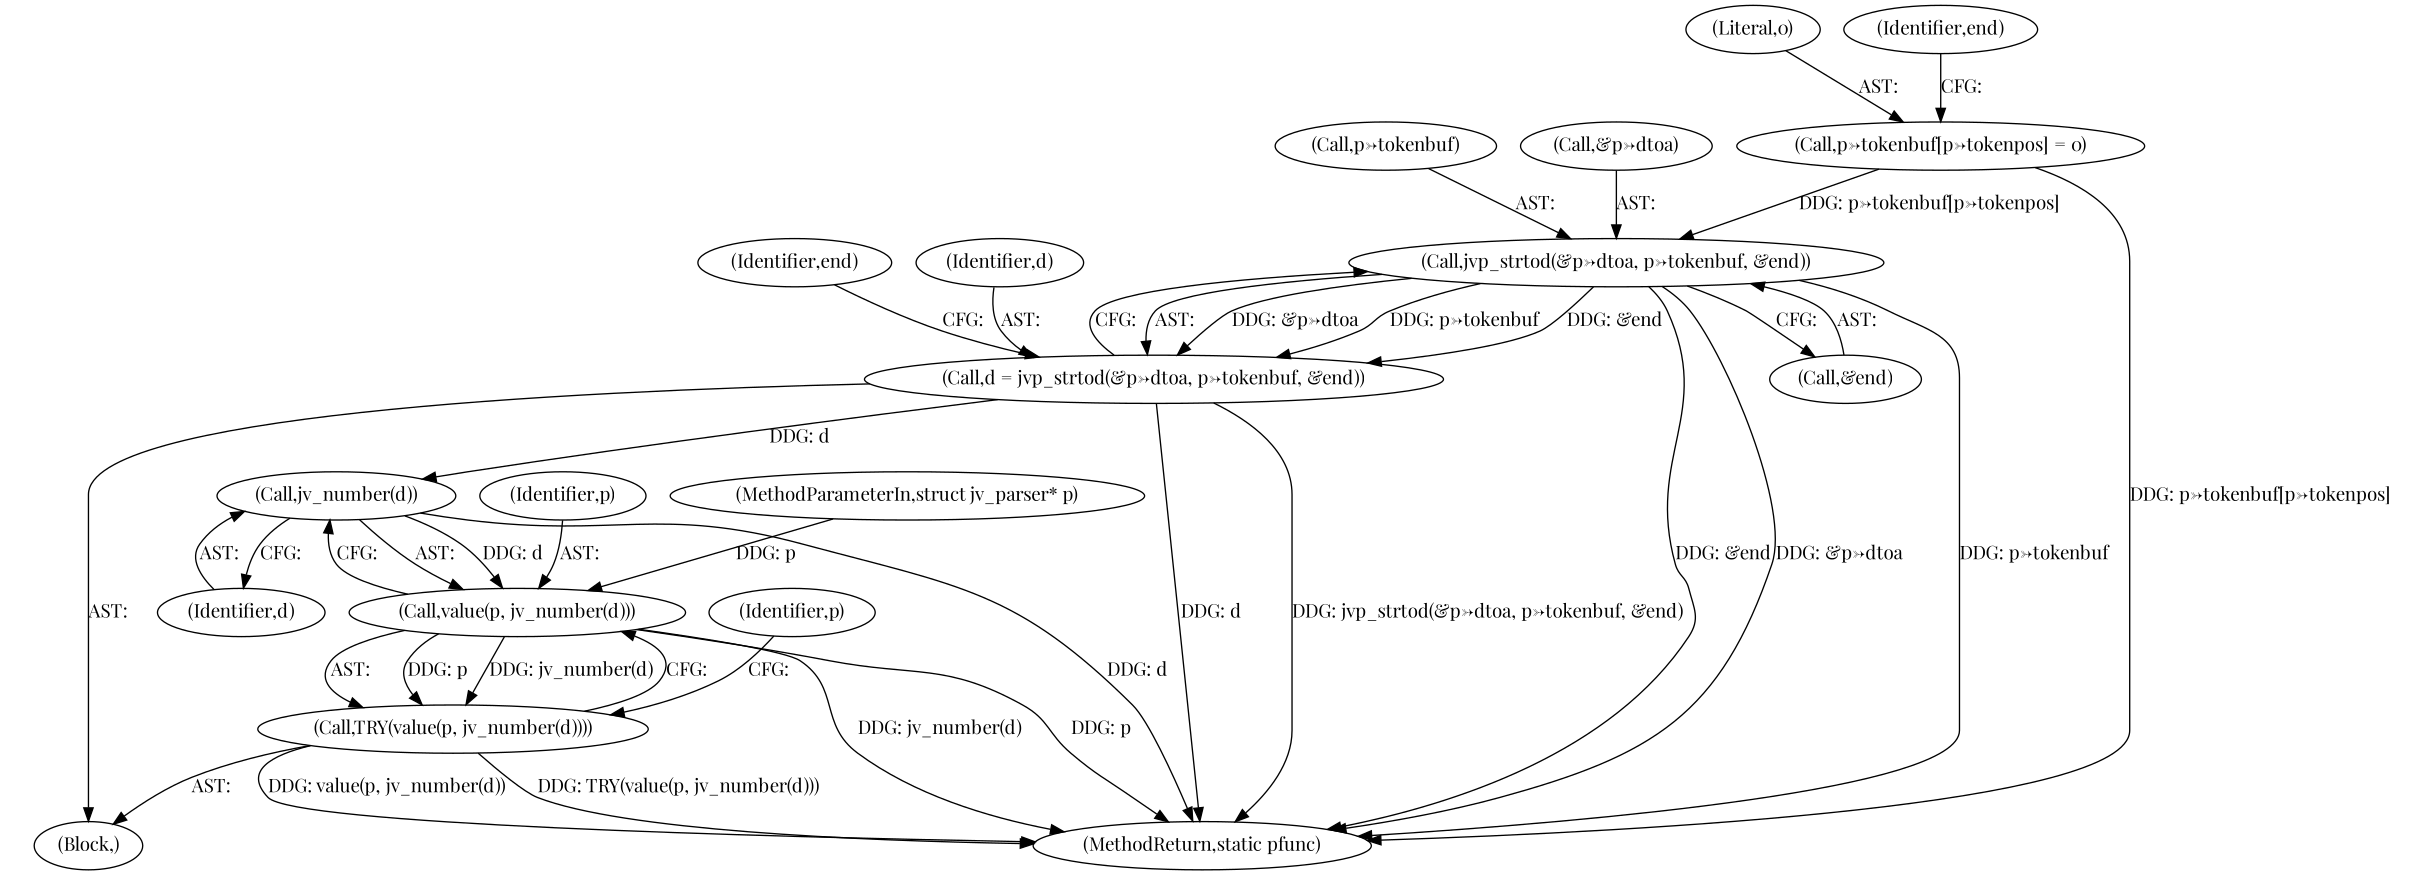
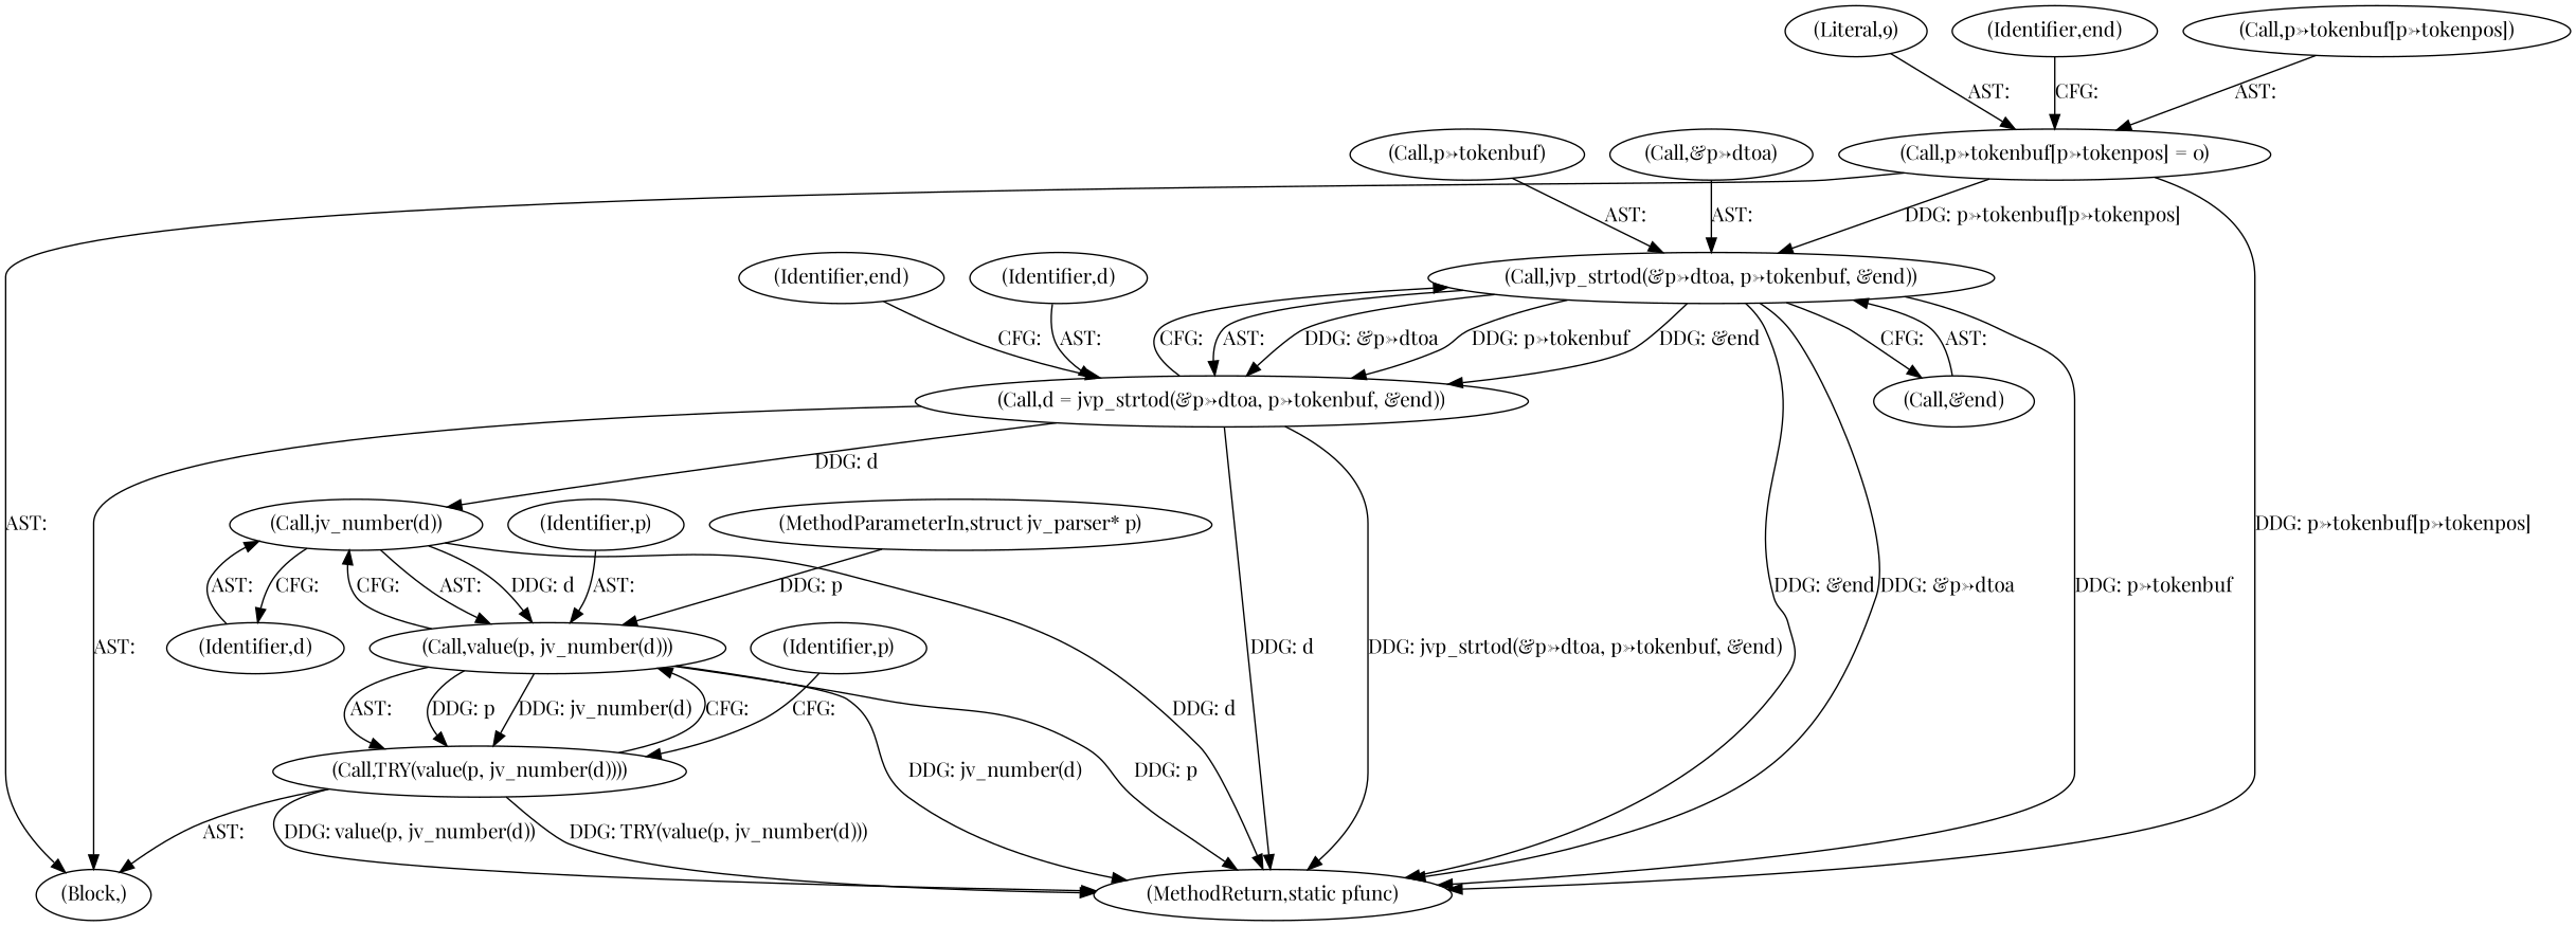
  digraph {
    fontname="Playfair Display"
    node [fontname="Playfair Display"]
    edge [fontname="Playfair Display"]
    n1 [label="(Call,p->tokenbuf[p->tokenpos] = 0)"]
    n2 [label="(Call,jvp_strtod(&p->dtoa, p->tokenbuf, &end))"]
    n3 [label="(MethodReturn,static pfunc)"]
    n4 [label="(Block,)"]
    n5 [label="(Call,d = jvp_strtod(&p->dtoa, p->tokenbuf, &end))"]
    n6 [label="(Call,&end)"]
-   n7 [label="(Literal,0)"]
+   n7 [label="(Literal,9)"]
    n8 [label="(Call,jv_number(d))"]
    n9 [label="(Call,value(p, jv_number(d)))"]
    n10 [label="(Identifier,d)"]
    n11 [label="(Call,TRY(value(p, jv_number(d))))"]
    n12 [label="(Identifier,end)"]
    n13 [label="(Identifier,p)"]
    n14 [label="(Identifier,end)"]
+   n15 [label="(Call,p->tokenbuf[p->tokenpos])"]
    n16 [label="(Call,p->tokenbuf)"]
    n17 [label="(MethodParameterIn,struct jv_parser* p)"]
    n18 [label="(Call,&p->dtoa)"]
    n19 [label="(Identifier,p)"]
    n20 [label="(Identifier,d)"]
    n1 -> n2 [label="DDG: p->tokenbuf[p->tokenpos]"]
    n1 -> n3 [label="DDG: p->tokenbuf[p->tokenpos]"]
+   n1 -> n4 [label="AST: "]
    n2 -> n3 [label="DDG: &end"]
    n2 -> n3 [label="DDG: &p->dtoa"]
    n2 -> n3 [label="DDG: p->tokenbuf"]
    n2 -> n5 [label="AST: "]
    n2 -> n5 [label="DDG: &p->dtoa"]
    n2 -> n5 [label="DDG: p->tokenbuf"]
    n2 -> n5 [label="DDG: &end"]
    n2 -> n6 [label="CFG: "]
    n5 -> n2 [label="CFG: "]
    n5 -> n3 [label="DDG: d"]
    n5 -> n3 [label="DDG: jvp_strtod(&p->dtoa, p->tokenbuf, &end)"]
    n5 -> n4 [label="AST: "]
    n5 -> n8 [label="DDG: d"]
    n6 -> n2 [label="AST: "]
    n7 -> n1 [label="AST: "]
    n8 -> n3 [label="DDG: d"]
    n8 -> n9 [label="AST: "]
    n8 -> n9 [label="DDG: d"]
    n8 -> n10 [label="CFG: "]
    n9 -> n3 [label="DDG: jv_number(d)"]
    n9 -> n3 [label="DDG: p"]
    n9 -> n8 [label="CFG: "]
    n9 -> n11 [label="AST: "]
    n9 -> n11 [label="DDG: p"]
    n9 -> n11 [label="DDG: jv_number(d)"]
    n10 -> n8 [label="AST: "]
    n11 -> n3 [label="DDG: value(p, jv_number(d))"]
    n11 -> n3 [label="DDG: TRY(value(p, jv_number(d)))"]
    n11 -> n4 [label="AST: "]
    n11 -> n9 [label="CFG: "]
    n12 -> n1 [label="CFG: "]
    n13 -> n9 [label="AST: "]
    n14 -> n5 [label="CFG: "]
+   n15 -> n1 [label="AST: "]
    n16 -> n2 [label="AST: "]
    n17 -> n9 [label="DDG: p"]
    n18 -> n2 [label="AST: "]
    n19 -> n11 [label="CFG: "]
    n20 -> n5 [label="AST: "]
  }
